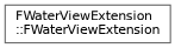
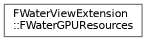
  digraph {
    rankdir=LR
-   n1 [color=grey40 fillcolor=white fontname=Helvetica fontsize=10 height=0.2 label="FWaterViewExtension\l::FWaterViewExtension" shape=box style=filled width=0.4]
+   n1 [color=grey40 fillcolor=white fontname=Helvetica fontsize=10 height=0.2 label="FWaterViewExtension\l::FWaterGPUResources" shape=box style=filled width=0.4]
  }
